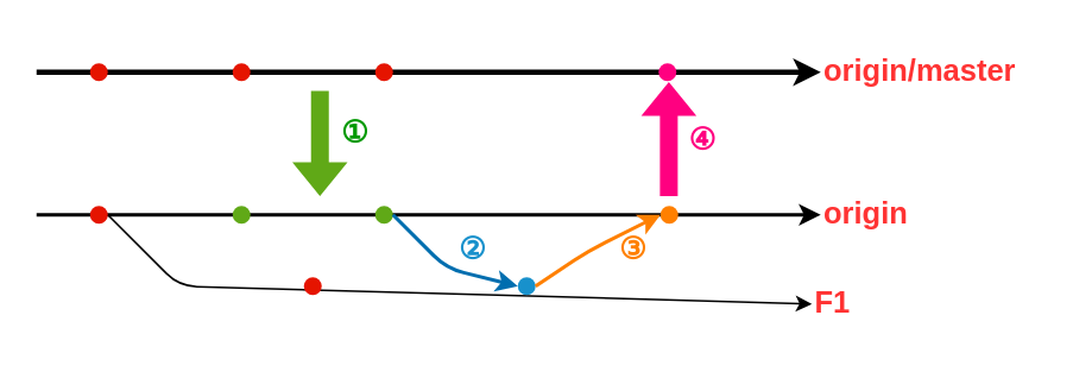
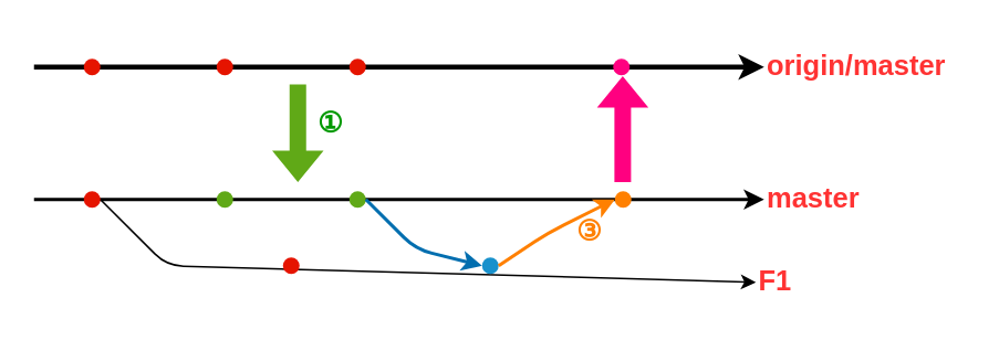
  <mxCell id="0" />
  <mxCell id="1" parent="0" />
  <mxCell id="2" value="" style="endArrow=classic;html=1;entryX=0;entryY=0.5;entryDx=0;entryDy=0;strokeWidth=2;" edge="1" parent="1" target="3"><mxGeometry width="50" height="50" relative="1" as="geometry"><mxPoint x="20" y="120" as="sourcePoint" /><mxPoint x="460" y="120" as="targetPoint" /></mxGeometry></mxCell>
- <mxCell id="3" value="origin" style="rounded=1;whiteSpace=wrap;fontSize=17;fontColor=#FF3333;fontStyle=1;html=1;fillColor=none;strokeColor=none;align=left;" vertex="1" parent="1"><mxGeometry x="460" y="100" width="80" height="40" as="geometry" /></mxCell>
+ <mxCell id="3" value="master" style="rounded=1;whiteSpace=wrap;fontSize=17;fontColor=#FF3333;fontStyle=1;html=1;fillColor=none;strokeColor=none;align=left;" vertex="1" parent="1"><mxGeometry x="460" y="100" width="80" height="40" as="geometry" /></mxCell>
  <mxCell id="4" value="" style="endArrow=classic;html=1;fontSize=17;fontColor=#000000;exitX=1;exitY=0.5;exitDx=0;exitDy=0;entryX=0;entryY=0.5;entryDx=0;entryDy=0;" edge="1" parent="1" target="5"><mxGeometry width="50" height="50" relative="1" as="geometry"><mxPoint x="60" y="120" as="sourcePoint" /><mxPoint x="420" y="160" as="targetPoint" /><Array as="points"><mxPoint x="100" y="160" /></Array></mxGeometry></mxCell>
  <mxCell id="5" value="F1" style="rounded=1;whiteSpace=wrap;fontSize=17;fontColor=#FF3333;fontStyle=1;html=1;fillColor=none;strokeColor=none;align=left;" vertex="1" parent="1"><mxGeometry x="455" y="150" width="120" height="40" as="geometry" /></mxCell>
  <mxCell id="6" value="" style="ellipse;whiteSpace=wrap;html=1;aspect=fixed;fillColor=#e51400;fontSize=17;fontColor=#ffffff;strokeColor=none;" vertex="1" parent="1"><mxGeometry x="50" y="115" width="10" height="10" as="geometry" /></mxCell>
  <mxCell id="7" value="origin/master" style="rounded=1;whiteSpace=wrap;fontSize=17;fontColor=#FF3333;fontStyle=1;html=1;fillColor=none;strokeColor=none;align=left;" vertex="1" parent="1"><mxGeometry x="460" y="20" width="120" height="40" as="geometry" /></mxCell>
  <mxCell id="8" value="" style="endArrow=classic;html=1;fontSize=17;fontColor=#000000;entryX=0;entryY=0.5;entryDx=0;entryDy=0;strokeWidth=3;" edge="1" parent="1" target="7"><mxGeometry width="50" height="50" relative="1" as="geometry"><mxPoint x="20" y="40" as="sourcePoint" /><mxPoint x="460" y="40" as="targetPoint" /></mxGeometry></mxCell>
  <mxCell id="9" value="" style="ellipse;whiteSpace=wrap;html=1;aspect=fixed;fillColor=#e51400;fontSize=17;fontColor=#ffffff;strokeColor=none;" vertex="1" parent="1"><mxGeometry x="130" y="35" width="10" height="10" as="geometry" /></mxCell>
  <mxCell id="10" value="" style="ellipse;whiteSpace=wrap;html=1;aspect=fixed;fontSize=17;fontColor=#ffffff;strokeColor=none;fillColor=#FF0080;" vertex="1" parent="1"><mxGeometry x="369" y="35" width="10" height="10" as="geometry" /></mxCell>
  <mxCell id="11" value="" style="ellipse;whiteSpace=wrap;html=1;aspect=fixed;fillColor=#e51400;fontSize=17;fontColor=#ffffff;strokeColor=none;" vertex="1" parent="1"><mxGeometry x="170" y="155" width="10" height="10" as="geometry" /></mxCell>
  <mxCell id="12" value="" style="ellipse;whiteSpace=wrap;html=1;aspect=fixed;fillColor=#e51400;fontSize=17;fontColor=#ffffff;strokeColor=none;" vertex="1" parent="1"><mxGeometry x="210" y="35" width="10" height="10" as="geometry" /></mxCell>
  <mxCell id="13" value="" style="ellipse;whiteSpace=wrap;html=1;aspect=fixed;fillColor=#60a917;fontSize=17;fontColor=#ffffff;strokeColor=none;" vertex="1" parent="1"><mxGeometry x="130" y="115" width="10" height="10" as="geometry" /></mxCell>
  <mxCell id="14" value="" style="ellipse;whiteSpace=wrap;html=1;aspect=fixed;fontSize=17;fontColor=#ffffff;fillColor=#1891CC;strokeColor=none;" vertex="1" parent="1"><mxGeometry x="290" y="155" width="10" height="10" as="geometry" /></mxCell>
  <mxCell id="15" value="" style="ellipse;whiteSpace=wrap;html=1;aspect=fixed;fillColor=#60a917;fontSize=17;fontColor=#ffffff;strokeColor=none;" vertex="1" parent="1"><mxGeometry x="210" y="115" width="10" height="10" as="geometry" /></mxCell>
  <mxCell id="16" value="" style="shape=flexArrow;endArrow=classic;html=1;fontSize=17;fillColor=#60a917;strokeColor=none;fontColor=#009900;" edge="1" parent="1"><mxGeometry width="50" height="50" relative="1" as="geometry"><mxPoint x="179" y="50" as="sourcePoint" /><mxPoint x="179" y="110" as="targetPoint" /></mxGeometry></mxCell>
  <mxCell id="17" value="&lt;font color=&quot;#009900&quot;&gt;①&lt;/font&gt;" style="rounded=1;whiteSpace=wrap;html=1;fillColor=none;fontSize=17;align=center;strokeColor=none;fontStyle=1;fontColor=#006600;" vertex="1" parent="1"><mxGeometry x="184" y="60" width="30" height="30" as="geometry" /></mxCell>
  <mxCell id="18" value="" style="endArrow=classic;html=1;fillColor=#1ba1e2;fontSize=17;exitX=1;exitY=0.5;exitDx=0;exitDy=0;entryX=0;entryY=0.5;entryDx=0;entryDy=0;endFill=1;strokeColor=#006EAF;fontColor=#1891CC;strokeWidth=2;" edge="1" parent="1" source="15" target="14"><mxGeometry width="50" height="50" relative="1" as="geometry"><mxPoint x="250" y="200" as="sourcePoint" /><mxPoint x="290" y="200" as="targetPoint" /><Array as="points"><mxPoint x="250" y="150" /></Array></mxGeometry></mxCell>
  <mxCell id="19" value="" style="ellipse;whiteSpace=wrap;html=1;aspect=fixed;fillColor=#e51400;fontSize=17;fontColor=#ffffff;strokeColor=none;" vertex="1" parent="1"><mxGeometry x="50" y="35" width="10" height="10" as="geometry" /></mxCell>
- <mxCell id="20" value="&lt;font color=&quot;#1891cc&quot;&gt;②&lt;/font&gt;" style="rounded=1;whiteSpace=wrap;html=1;fillColor=none;fontSize=17;align=center;strokeColor=none;fontStyle=1;fontColor=#006600;" vertex="1" parent="1"><mxGeometry x="250" y="125" width="30" height="30" as="geometry" /></mxCell>
  <mxCell id="21" value="" style="endArrow=classic;html=1;fillColor=#ffffff;fontSize=17;fontColor=#009900;exitX=1;exitY=0.5;exitDx=0;exitDy=0;entryX=0;entryY=0.5;entryDx=0;entryDy=0;strokeColor=#FF8000;strokeWidth=2;" edge="1" parent="1" source="14" target="22"><mxGeometry width="50" height="50" relative="1" as="geometry"><mxPoint x="340" y="190" as="sourcePoint" /><mxPoint x="390" y="140" as="targetPoint" /><Array as="points"><mxPoint x="330" y="140" /></Array></mxGeometry></mxCell>
  <mxCell id="22" value="" style="ellipse;whiteSpace=wrap;html=1;aspect=fixed;fontSize=17;fontColor=#ffffff;fillColor=#FF8000;strokeColor=none;" vertex="1" parent="1"><mxGeometry x="370" y="115" width="10" height="10" as="geometry" /></mxCell>
  <mxCell id="23" value="&lt;font color=&quot;#ff8000&quot;&gt;③&lt;/font&gt;" style="rounded=1;whiteSpace=wrap;html=1;fillColor=none;fontSize=17;align=center;strokeColor=none;fontStyle=1;fontColor=#006600;" vertex="1" parent="1"><mxGeometry x="340" y="125" width="30" height="30" as="geometry" /></mxCell>
- <mxCell id="24" value="&lt;font color=&quot;#ff0080&quot;&gt;④&lt;/font&gt;" style="rounded=1;whiteSpace=wrap;html=1;fillColor=none;fontSize=17;align=center;strokeColor=none;fontStyle=1;fontColor=#006600;" vertex="1" parent="1"><mxGeometry x="379" y="64" width="30" height="30" as="geometry" /></mxCell>
  <mxCell id="25" value="" style="shape=flexArrow;endArrow=classic;html=1;fontSize=17;fontColor=#009900;strokeColor=none;fillColor=#FF0080;" edge="1" parent="1"><mxGeometry width="50" height="50" relative="1" as="geometry"><mxPoint x="374.76" y="110" as="sourcePoint" /><mxPoint x="374.76" y="45" as="targetPoint" /></mxGeometry></mxCell>
